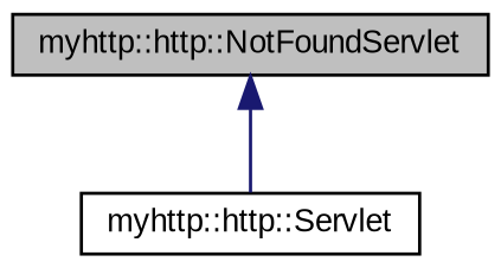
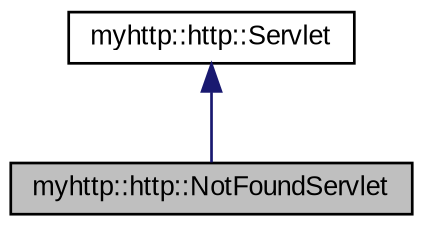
  digraph {
    fontname="Liberation Sans"
    node [color=black fontname="Liberation Sans" fontsize=10 shape=record style=filled]
    n1 [fillcolor=grey75 fontcolor=black height=0.2 label="myhttp::http::NotFoundServlet" width=0.4]
    n2 [fillcolor=white height=0.2 label="myhttp::http::Servlet" width=0.4]
-   n1 -> n2 [color=midnightblue dir=back fontname="Liberation Sans" fontsize=10 labelfontname=Helvetica labelfontsize=10 style=solid]
+   n2 -> n1 [color=midnightblue dir=back fontname="Liberation Sans" fontsize=10 labelfontname=Helvetica labelfontsize=10 style=solid]
  }
